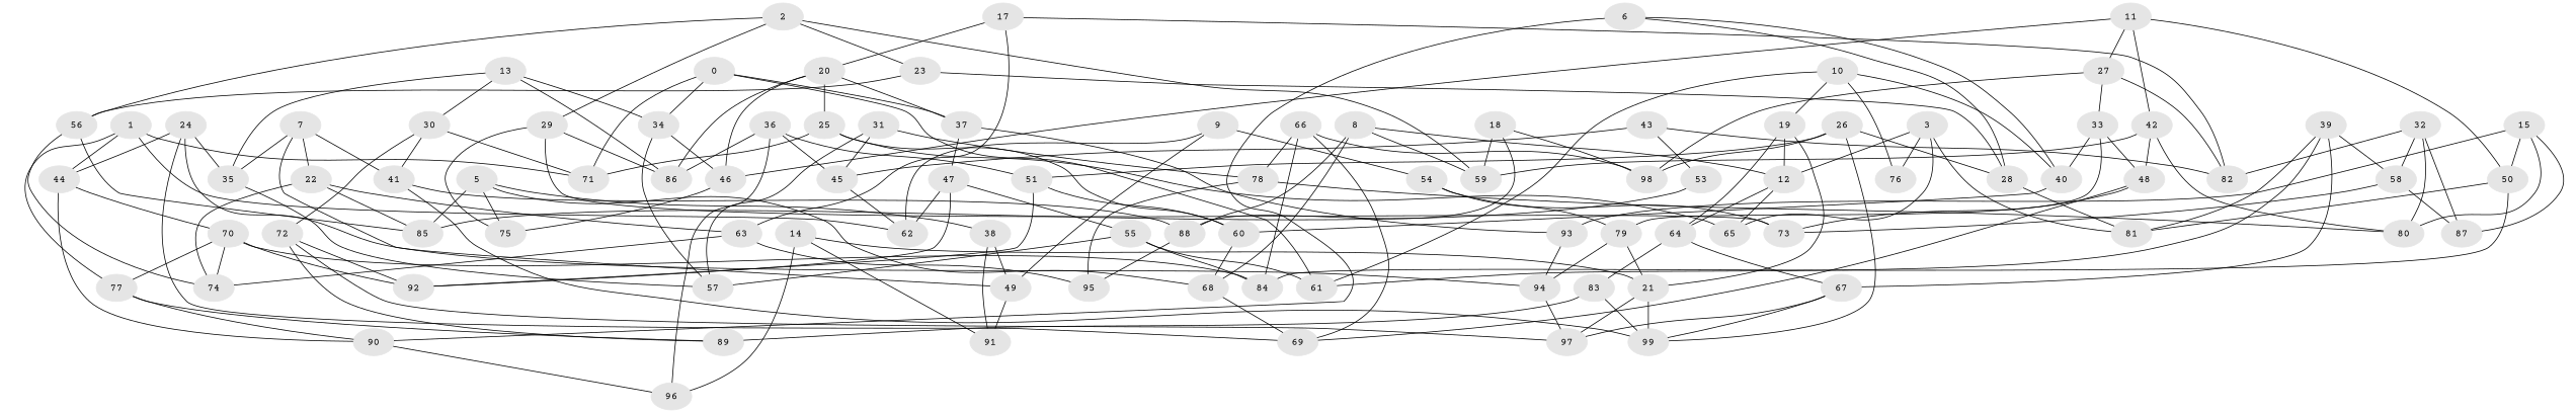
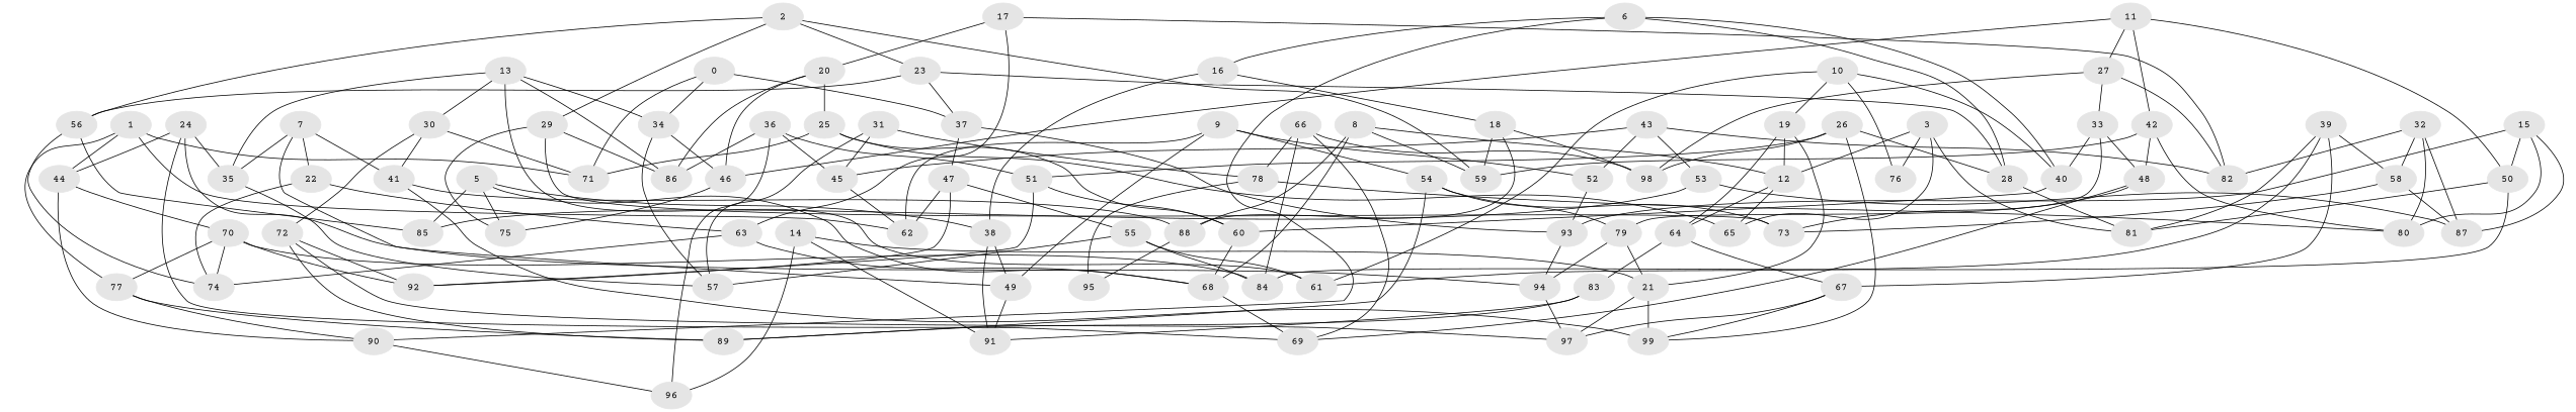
  graph {
    fontname="Courier Prime"
    node [color=gray90 fontname="Courier Prime" style=filled]
    edge [fontname="Courier Prime"]
    1
    44
    62
    71
    77
    90
    70
    89
    2
    23
    29
    56
    59
    37
    28
    75
    86
    73
    85
    74
    3
    12
    65
    76
    81
    64
    n27 [label=0]
    34
    61
    46
    57
    93
    47
    5
    38
    68
    49
    91
    69
    6
+   16
    40
    18
    60
    96
    7
    22
    35
    41
    63
    88
    99
    8
    95
    9
+   52
    54
    79
    10
    19
    21
    11
    27
    42
    50
    82
    98
    33
    80
    48
    84
    67
    83
    13
    30
    72
    14
    97
    15
    87
    94
    17
    20
    25
    24
    26
    51
    92
    31
    45
    78
    32
    58
    36
    55
    39
    43
    53
    66
    1 -- 44
    1 -- 62
    1 -- 71
    1 -- 77
    44 -- 90
    44 -- 70
    77 -- 90
    77 -- 89
    90 -- 96
    70 -- 77
    70 -- 74
    70 -- 84
    70 -- 92
    2 -- 23
    2 -- 29
    2 -- 56
    2 -- 59
    23 -- 56
-   20 -- 37
+   23 -- 37
    23 -- 28
    29 -- 75
    29 -- 86
    29 -- 73
    56 -- 85
    56 -- 74
    37 -- 93
    37 -- 47
    28 -- 81
    3 -- 12
    3 -- 65
    3 -- 76
    3 -- 81
    12 -- 65
    12 -- 64
    64 -- 67
    64 -- 83
    n27 -- 71
    n27 -- 37
    n27 -- 34
-   n27 -- 61
+   13 -- 61
    34 -- 46
    34 -- 57
    46 -- 75
    93 -- 94
    47 -- 62
    47 -- 92
    47 -- 55
    5 -- 75
    5 -- 85
    5 -- 38
    5 -- 68
    38 -- 49
    38 -- 91
    68 -- 69
    49 -- 91
    6 -- 90
    6 -- 28
+   6 -- 16
    6 -- 40
+   16 -- 38
+   16 -- 18
    40 -- 60
    18 -- 59
    18 -- 88
    18 -- 98
    60 -- 68
    7 -- 49
    7 -- 22
    7 -- 35
    7 -- 41
-   22 -- 85
    22 -- 74
    22 -- 63
    35 -- 57
    41 -- 88
    41 -- 99
    63 -- 74
-   63 -- 95
+   63 -- 68
    88 -- 95
    8 -- 59
    8 -- 12
    8 -- 68
    8 -- 88
    9 -- 62
    9 -- 49
+   9 -- 52
    9 -- 54
+   52 -- 93
+   54 -- 89
    54 -- 73
    54 -- 79
    79 -- 21
    79 -- 94
    10 -- 76
    10 -- 61
    10 -- 40
    10 -- 19
    19 -- 12
    19 -- 64
    19 -- 21
    21 -- 99
    21 -- 97
    11 -- 46
    11 -- 27
    11 -- 42
    11 -- 50
    27 -- 82
    27 -- 98
    27 -- 33
    42 -- 59
    42 -- 80
    42 -- 48
    50 -- 81
    50 -- 84
    33 -- 40
    33 -- 79
    33 -- 48
    48 -- 73
    48 -- 69
    67 -- 99
    67 -- 97
    83 -- 89
-   83 -- 99
+   83 -- 91
    13 -- 86
    13 -- 34
    13 -- 35
    13 -- 30
    30 -- 71
    30 -- 41
    30 -- 72
    72 -- 89
    72 -- 97
    72 -- 92
    14 -- 91
    14 -- 96
    14 -- 21
    15 -- 93
    15 -- 50
    15 -- 80
    15 -- 87
    94 -- 97
    17 -- 63
    17 -- 82
    17 -- 20
    20 -- 86
    20 -- 46
    20 -- 25
    25 -- 71
    25 -- 65
    25 -- 60
    24 -- 44
    24 -- 69
    24 -- 35
    24 -- 94
    26 -- 28
    26 -- 99
    26 -- 98
    26 -- 51
    51 -- 60
    51 -- 92
    31 -- 57
    31 -- 45
    31 -- 78
    45 -- 62
    78 -- 95
    78 -- 80
    32 -- 82
    32 -- 80
    32 -- 87
    32 -- 58
    58 -- 73
    58 -- 87
    36 -- 86
    36 -- 96
    36 -- 51
    36 -- 45
    55 -- 61
    55 -- 57
    55 -- 84
    39 -- 81
    39 -- 61
    39 -- 67
    39 -- 58
+   43 -- 52
    43 -- 82
    43 -- 45
    43 -- 53
    53 -- 85
+   53 -- 87
    66 -- 69
    66 -- 98
    66 -- 84
    66 -- 78
  }
